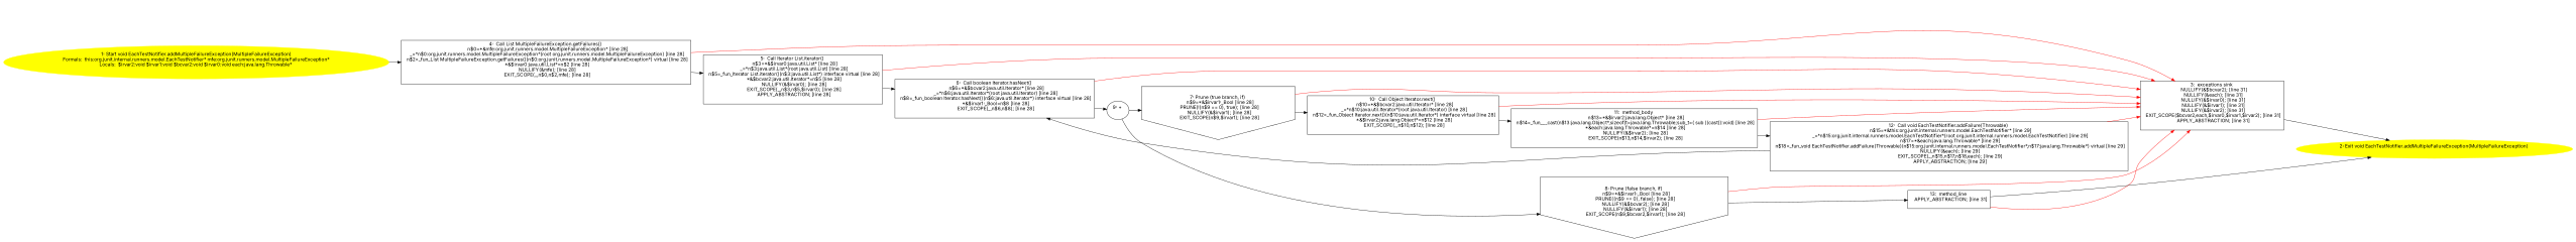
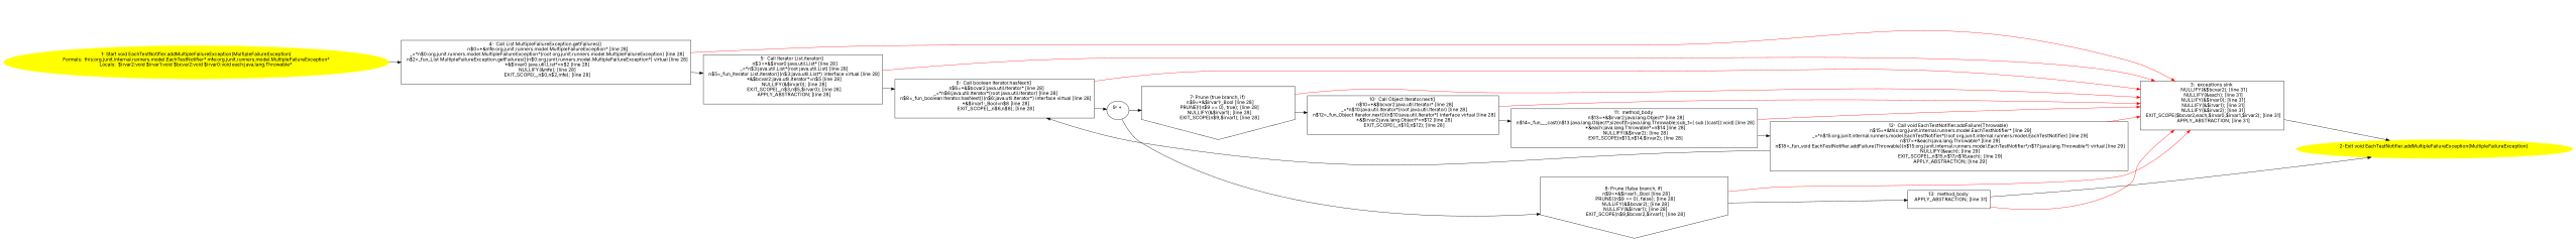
  digraph {
    rankdir=LR
    fontname=Inter
    node [fontname=Inter shape=box]
    edge [fontname=Inter]
    n1 [color=yellow label="1: Start void EachTestNotifier.addMultipleFailureException(MultipleFailureException)\nFormals:  this:org.junit.internal.runners.model.EachTestNotifier* mfe:org.junit.runners.model.MultipleFailureException*\nLocals:  $irvar2:void $irvar1:void $bcvar2:void $irvar0:void each:java.lang.Throwable* \n  " style=filled shape=""]
    n2 [label="4:  Call List MultipleFailureException.getFailures() \n   n$0=*&mfe:org.junit.runners.model.MultipleFailureException* [line 28]\n  _=*n$0:org.junit.runners.model.MultipleFailureException*(root org.junit.runners.model.MultipleFailureException) [line 28]\n  n$2=_fun_List MultipleFailureException.getFailures()(n$0:org.junit.runners.model.MultipleFailureException*) virtual [line 28]\n  *&$irvar0:java.util.List*=n$2 [line 28]\n  NULLIFY(&mfe); [line 28]\n  EXIT_SCOPE(_,n$0,n$2,mfe); [line 28]\n "]
    n3 [label="3:  exceptions sink \n   NULLIFY(&$bcvar2); [line 31]\n  NULLIFY(&each); [line 31]\n  NULLIFY(&$irvar0); [line 31]\n  NULLIFY(&$irvar1); [line 31]\n  NULLIFY(&$irvar2); [line 31]\n  EXIT_SCOPE($bcvar2,each,$irvar0,$irvar1,$irvar2); [line 31]\n  APPLY_ABSTRACTION; [line 31]\n "]
    n4 [label="5:  Call Iterator List.iterator() \n   n$3=*&$irvar0:java.util.List* [line 28]\n  _=*n$3:java.util.List*(root java.util.List) [line 28]\n  n$5=_fun_Iterator List.iterator()(n$3:java.util.List*) interface virtual [line 28]\n  *&$bcvar2:java.util.Iterator*=n$5 [line 28]\n  NULLIFY(&$irvar0); [line 28]\n  EXIT_SCOPE(_,n$3,n$5,$irvar0); [line 28]\n  APPLY_ABSTRACTION; [line 28]\n "]
    n5 [color=yellow label="2: Exit void EachTestNotifier.addMultipleFailureException(MultipleFailureException) \n  " style=filled shape=""]
    n6 [label="6:  Call boolean Iterator.hasNext() \n   n$6=*&$bcvar2:java.util.Iterator* [line 28]\n  _=*n$6:java.util.Iterator*(root java.util.Iterator) [line 28]\n  n$8=_fun_boolean Iterator.hasNext()(n$6:java.util.Iterator*) interface virtual [line 28]\n  *&$irvar1:_Bool=n$8 [line 28]\n  EXIT_SCOPE(_,n$6,n$8); [line 28]\n "]
    n7 [label="9: + \n  " shape=""]
    n8 [label="7: Prune (true branch, if) \n   n$9=*&$irvar1:_Bool [line 28]\n  PRUNE(!(n$9 == 0), true); [line 28]\n  NULLIFY(&$irvar1); [line 28]\n  EXIT_SCOPE(n$9,$irvar1); [line 28]\n " shape=invhouse]
    n9 [label="8: Prune (false branch, if) \n   n$9=*&$irvar1:_Bool [line 28]\n  PRUNE((n$9 == 0), false); [line 28]\n  NULLIFY(&$bcvar2); [line 28]\n  NULLIFY(&$irvar1); [line 28]\n  EXIT_SCOPE(n$9,$bcvar2,$irvar1); [line 28]\n " shape=invhouse]
    n10 [label="10:  Call Object Iterator.next() \n   n$10=*&$bcvar2:java.util.Iterator* [line 28]\n  _=*n$10:java.util.Iterator*(root java.util.Iterator) [line 28]\n  n$12=_fun_Object Iterator.next()(n$10:java.util.Iterator*) interface virtual [line 28]\n  *&$irvar2:java.lang.Object*=n$12 [line 28]\n  EXIT_SCOPE(_,n$10,n$12); [line 28]\n "]
    n11 [label="11:  method_body \n   n$13=*&$irvar2:java.lang.Object* [line 28]\n  n$14=_fun___cast(n$13:java.lang.Object*,sizeof(t=java.lang.Throwable;sub_t=( sub )(cast)):void) [line 28]\n  *&each:java.lang.Throwable*=n$14 [line 28]\n  NULLIFY(&$irvar2); [line 28]\n  EXIT_SCOPE(n$13,n$14,$irvar2); [line 28]\n "]
-   n12 [label="13:  method_line \n   APPLY_ABSTRACTION; [line 31]\n "]
+   n12 [label="13:  method_body \n   APPLY_ABSTRACTION; [line 31]\n "]
    n13 [label="12:  Call void EachTestNotifier.addFailure(Throwable) \n   n$15=*&this:org.junit.internal.runners.model.EachTestNotifier* [line 29]\n  _=*n$15:org.junit.internal.runners.model.EachTestNotifier*(root org.junit.internal.runners.model.EachTestNotifier) [line 29]\n  n$17=*&each:java.lang.Throwable* [line 29]\n  n$18=_fun_void EachTestNotifier.addFailure(Throwable)(n$15:org.junit.internal.runners.model.EachTestNotifier*,n$17:java.lang.Throwable*) virtual [line 29]\n  NULLIFY(&each); [line 29]\n  EXIT_SCOPE(_,n$15,n$17,n$18,each); [line 29]\n  APPLY_ABSTRACTION; [line 29]\n "]
    n1 -> n2
    n2 -> n3 [color=red]
    n2 -> n4
    n3 -> n5
    n4 -> n3 [color=red]
    n4 -> n6
    n6 -> n3 [color=red]
    n6 -> n7
    n7 -> n8
    n7 -> n9
    n8 -> n3 [color=red]
    n8 -> n10
    n9 -> n3 [color=red]
    n9 -> n12
    n10 -> n3 [color=red]
    n10 -> n11
    n11 -> n3 [color=red]
    n11 -> n13
    n12 -> n3 [color=red]
    n12 -> n5
    n13 -> n3 [color=red]
    n13 -> n6
  }
